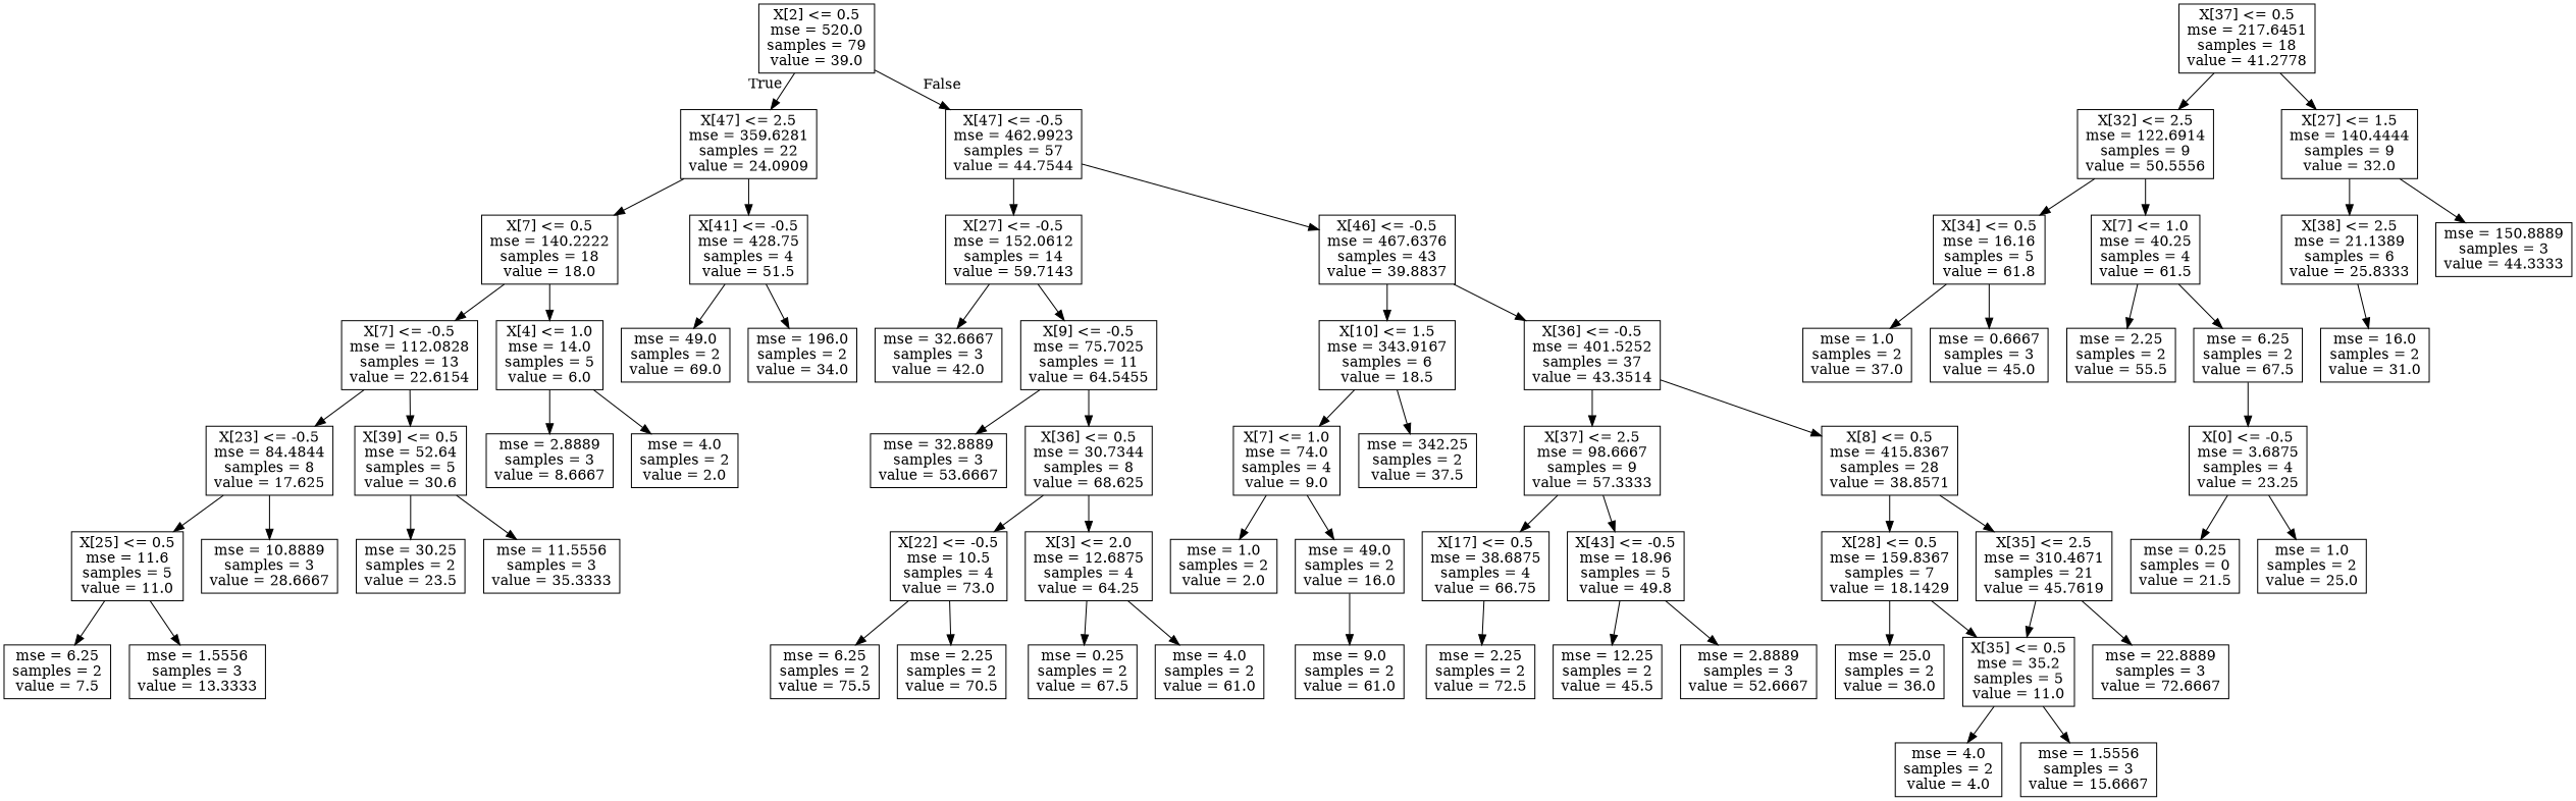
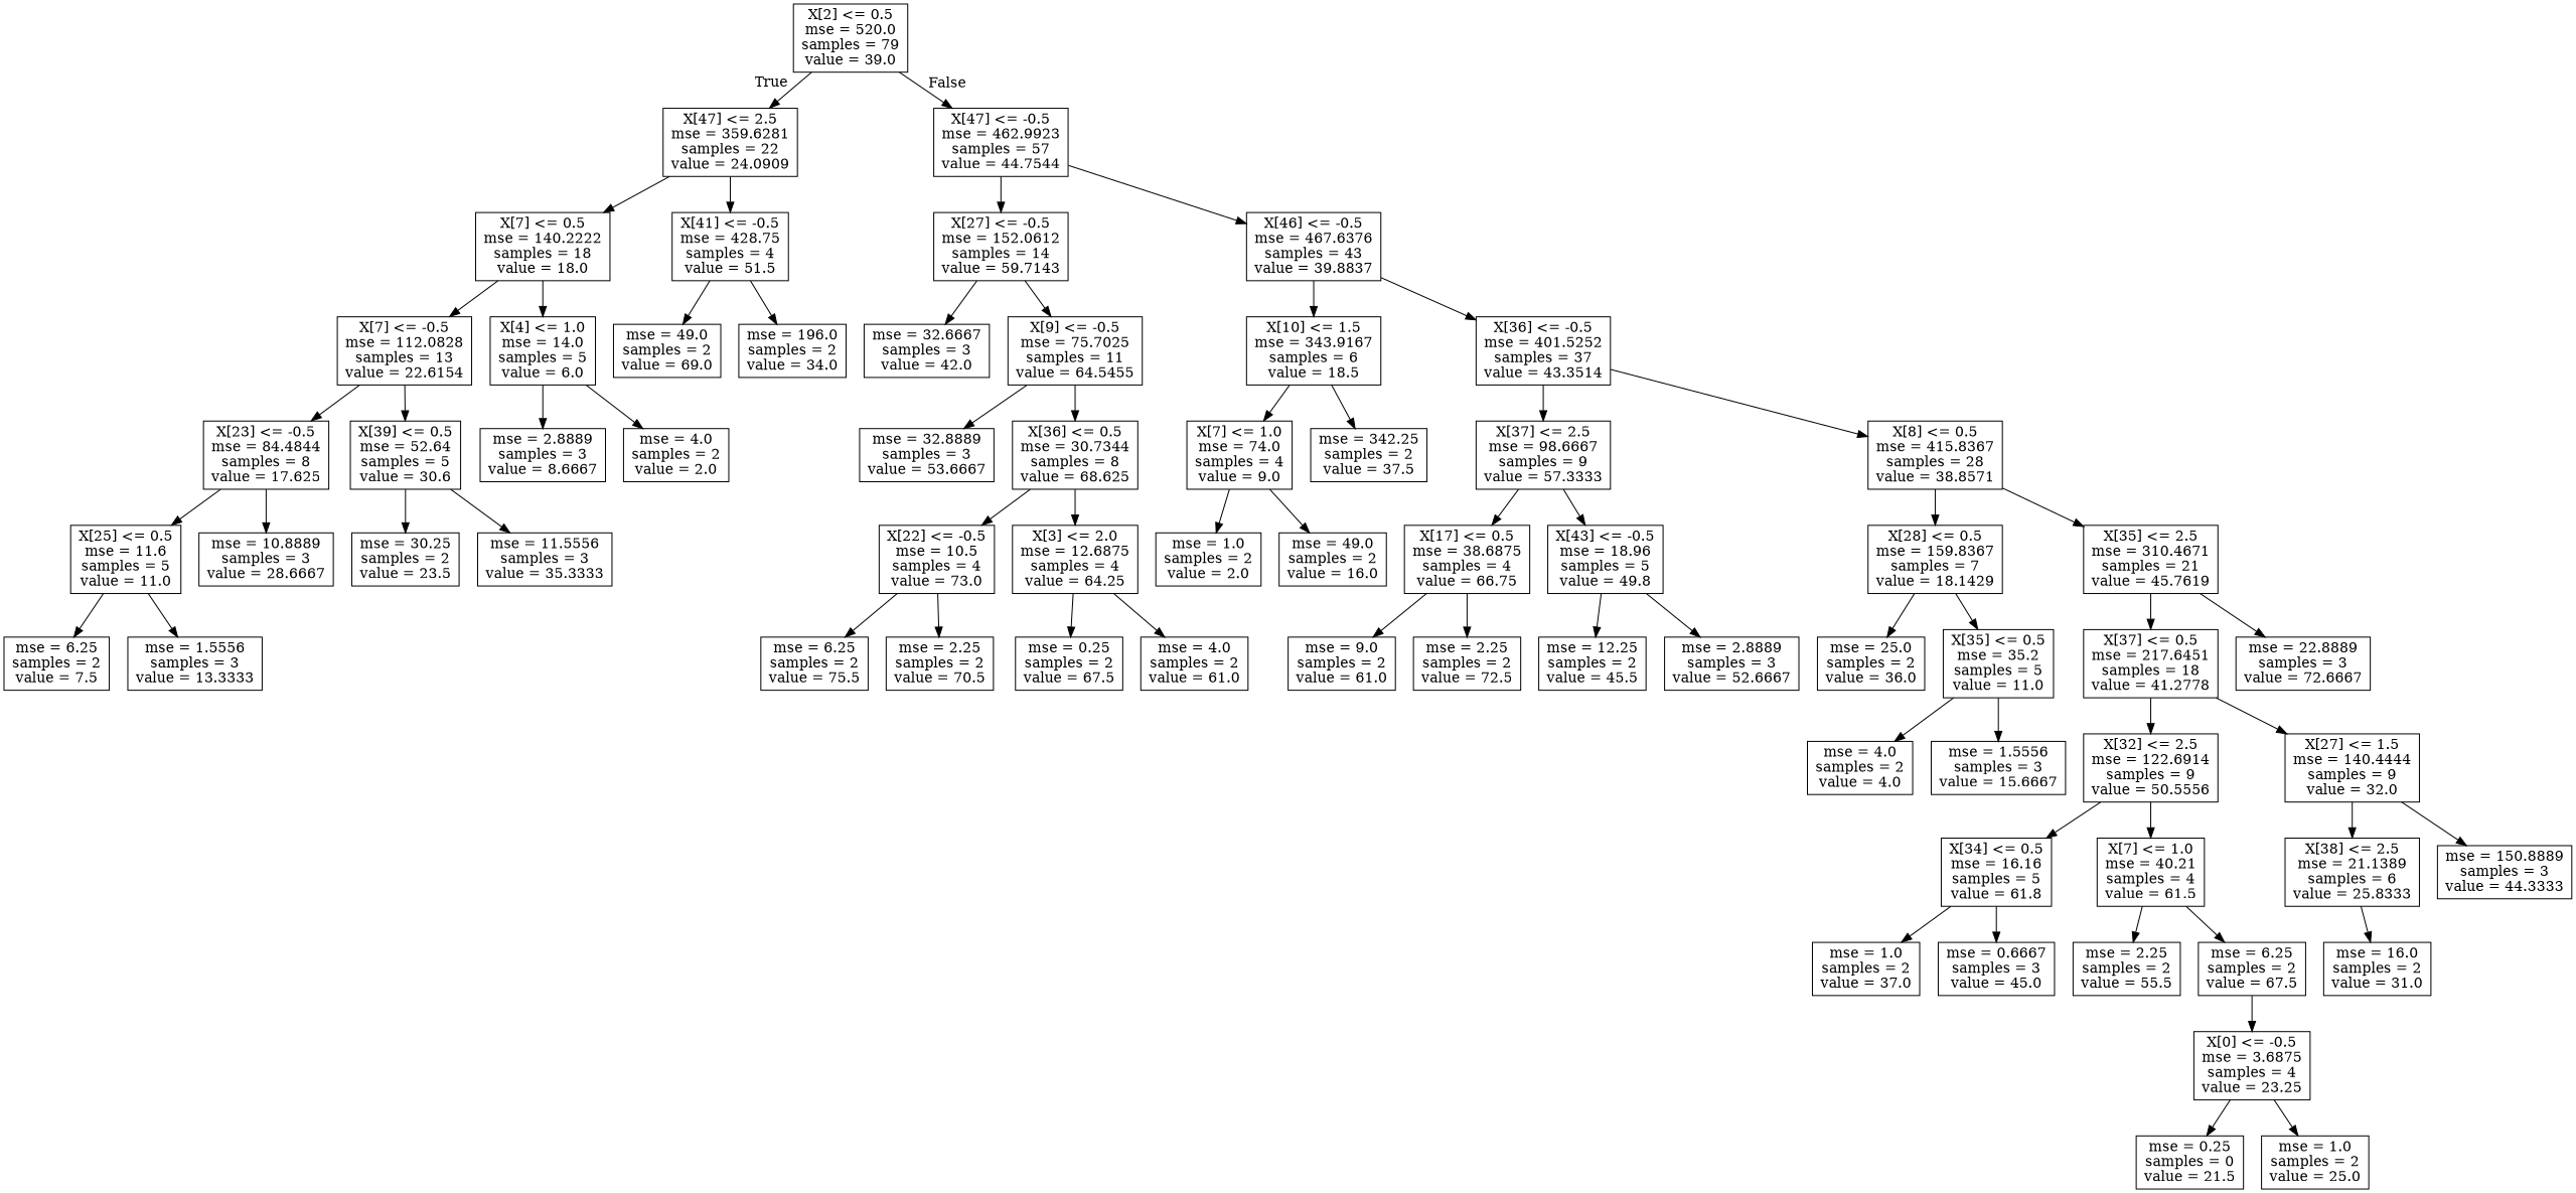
  digraph {
    node [shape=box]
    n1 [label="X[2] <= 0.5\nmse = 520.0\nsamples = 79\nvalue = 39.0"]
    n2 [label="X[47] <= 2.5\nmse = 359.6281\nsamples = 22\nvalue = 24.0909"]
    n3 [label="X[47] <= -0.5\nmse = 462.9923\nsamples = 57\nvalue = 44.7544"]
    n4 [label="X[7] <= 0.5\nmse = 140.2222\nsamples = 18\nvalue = 18.0"]
    n5 [label="X[41] <= -0.5\nmse = 428.75\nsamples = 4\nvalue = 51.5"]
    n6 [label="X[27] <= -0.5\nmse = 152.0612\nsamples = 14\nvalue = 59.7143"]
    n7 [label="X[46] <= -0.5\nmse = 467.6376\nsamples = 43\nvalue = 39.8837"]
    n8 [label="X[7] <= -0.5\nmse = 112.0828\nsamples = 13\nvalue = 22.6154"]
    n9 [label="X[4] <= 1.0\nmse = 14.0\nsamples = 5\nvalue = 6.0"]
    n10 [label="mse = 49.0\nsamples = 2\nvalue = 69.0"]
    n11 [label="mse = 196.0\nsamples = 2\nvalue = 34.0"]
    n12 [label="X[23] <= -0.5\nmse = 84.4844\nsamples = 8\nvalue = 17.625"]
    n13 [label="X[39] <= 0.5\nmse = 52.64\nsamples = 5\nvalue = 30.6"]
    n14 [label="mse = 2.8889\nsamples = 3\nvalue = 8.6667"]
    n15 [label="mse = 4.0\nsamples = 2\nvalue = 2.0"]
    n16 [label="X[25] <= 0.5\nmse = 11.6\nsamples = 5\nvalue = 11.0"]
    n17 [label="mse = 10.8889\nsamples = 3\nvalue = 28.6667"]
    n18 [label="mse = 30.25\nsamples = 2\nvalue = 23.5"]
    n19 [label="mse = 11.5556\nsamples = 3\nvalue = 35.3333"]
    n20 [label="mse = 6.25\nsamples = 2\nvalue = 7.5"]
    n21 [label="mse = 1.5556\nsamples = 3\nvalue = 13.3333"]
    n22 [label="mse = 32.6667\nsamples = 3\nvalue = 42.0"]
    n23 [label="X[9] <= -0.5\nmse = 75.7025\nsamples = 11\nvalue = 64.5455"]
    n24 [label="X[10] <= 1.5\nmse = 343.9167\nsamples = 6\nvalue = 18.5"]
    n25 [label="X[36] <= -0.5\nmse = 401.5252\nsamples = 37\nvalue = 43.3514"]
    n26 [label="mse = 32.8889\nsamples = 3\nvalue = 53.6667"]
    n27 [label="X[36] <= 0.5\nmse = 30.7344\nsamples = 8\nvalue = 68.625"]
    n28 [label="X[22] <= -0.5\nmse = 10.5\nsamples = 4\nvalue = 73.0"]
    n29 [label="X[3] <= 2.0\nmse = 12.6875\nsamples = 4\nvalue = 64.25"]
    n30 [label="mse = 6.25\nsamples = 2\nvalue = 75.5"]
    n31 [label="mse = 2.25\nsamples = 2\nvalue = 70.5"]
    n32 [label="mse = 0.25\nsamples = 2\nvalue = 67.5"]
    n33 [label="mse = 4.0\nsamples = 2\nvalue = 61.0"]
    n34 [label="X[7] <= 1.0\nmse = 74.0\nsamples = 4\nvalue = 9.0"]
    n35 [label="mse = 342.25\nsamples = 2\nvalue = 37.5"]
    n36 [label="X[37] <= 2.5\nmse = 98.6667\nsamples = 9\nvalue = 57.3333"]
    n37 [label="X[8] <= 0.5\nmse = 415.8367\nsamples = 28\nvalue = 38.8571"]
    n38 [label="mse = 1.0\nsamples = 2\nvalue = 2.0"]
    n39 [label="mse = 49.0\nsamples = 2\nvalue = 16.0"]
    n40 [label="X[17] <= 0.5\nmse = 38.6875\nsamples = 4\nvalue = 66.75"]
    n41 [label="X[43] <= -0.5\nmse = 18.96\nsamples = 5\nvalue = 49.8"]
    n42 [label="X[28] <= 0.5\nmse = 159.8367\nsamples = 7\nvalue = 18.1429"]
    n43 [label="X[35] <= 2.5\nmse = 310.4671\nsamples = 21\nvalue = 45.7619"]
    n44 [label="mse = 9.0\nsamples = 2\nvalue = 61.0"]
    n45 [label="mse = 2.25\nsamples = 2\nvalue = 72.5"]
    n46 [label="mse = 12.25\nsamples = 2\nvalue = 45.5"]
    n47 [label="mse = 2.8889\nsamples = 3\nvalue = 52.6667"]
    n48 [label="mse = 25.0\nsamples = 2\nvalue = 36.0"]
    n49 [label="X[35] <= 0.5\nmse = 35.2\nsamples = 5\nvalue = 11.0"]
    n50 [label="X[37] <= 0.5\nmse = 217.6451\nsamples = 18\nvalue = 41.2778"]
    n51 [label="mse = 22.8889\nsamples = 3\nvalue = 72.6667"]
    n52 [label="mse = 4.0\nsamples = 2\nvalue = 4.0"]
    n53 [label="mse = 1.5556\nsamples = 3\nvalue = 15.6667"]
    n54 [label="X[32] <= 2.5\nmse = 122.6914\nsamples = 9\nvalue = 50.5556"]
    n55 [label="X[27] <= 1.5\nmse = 140.4444\nsamples = 9\nvalue = 32.0"]
    n56 [label="X[34] <= 0.5\nmse = 16.16\nsamples = 5\nvalue = 61.8"]
-   n57 [label="X[7] <= 1.0\nmse = 40.25\nsamples = 4\nvalue = 61.5"]
+   n57 [label="X[7] <= 1.0\nmse = 40.21\nsamples = 4\nvalue = 61.5"]
    n58 [label="X[38] <= 2.5\nmse = 21.1389\nsamples = 6\nvalue = 25.8333"]
    n59 [label="mse = 150.8889\nsamples = 3\nvalue = 44.3333"]
    n60 [label="mse = 1.0\nsamples = 2\nvalue = 37.0"]
    n61 [label="mse = 0.6667\nsamples = 3\nvalue = 45.0"]
    n62 [label="mse = 2.25\nsamples = 2\nvalue = 55.5"]
    n63 [label="mse = 6.25\nsamples = 2\nvalue = 67.5"]
    n64 [label="X[0] <= -0.5\nmse = 3.6875\nsamples = 4\nvalue = 23.25"]
    n65 [label="mse = 16.0\nsamples = 2\nvalue = 31.0"]
    n66 [label="mse = 0.25\nsamples = 0\nvalue = 21.5"]
    n67 [label="mse = 1.0\nsamples = 2\nvalue = 25.0"]
    n1 -> n2 [headlabel=True labelangle=45 labeldistance=2.5]
    n1 -> n3 [headlabel=False labelangle=-45 labeldistance=2.5]
    n2 -> n4
    n2 -> n5
    n3 -> n6
    n3 -> n7
    n4 -> n8
    n4 -> n9
    n5 -> n10
    n5 -> n11
    n6 -> n22
    n6 -> n23
    n7 -> n24
    n7 -> n25
    n8 -> n12
    n8 -> n13
    n9 -> n14
    n9 -> n15
    n12 -> n16
    n12 -> n17
    n13 -> n18
    n13 -> n19
    n16 -> n20
    n16 -> n21
    n23 -> n26
    n23 -> n27
    n24 -> n34
    n24 -> n35
    n25 -> n36
    n25 -> n37
    n27 -> n28
    n27 -> n29
    n28 -> n30
    n28 -> n31
    n29 -> n32
    n29 -> n33
    n34 -> n38
    n34 -> n39
    n36 -> n40
    n36 -> n41
    n37 -> n42
    n37 -> n43
-   n39 -> n44
+   n40 -> n44
    n40 -> n45
    n41 -> n46
    n41 -> n47
    n42 -> n48
    n42 -> n49
-   n43 -> n49
+   n43 -> n50
    n43 -> n51
    n49 -> n52
    n49 -> n53
    n50 -> n54
    n50 -> n55
    n54 -> n56
    n54 -> n57
    n55 -> n58
    n55 -> n59
    n56 -> n60
    n56 -> n61
    n57 -> n62
    n57 -> n63
    n58 -> n65
    n63 -> n64
    n64 -> n66
    n64 -> n67
  }
